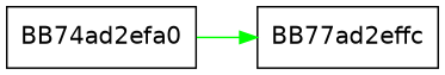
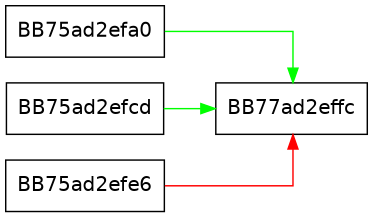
  digraph {
    fontname="DejaVu Sans"
    rankdir=LR
    splines=ortho
    node [fontname="DejaVu Sans" shape=box]
    edge [color=green fontname="DejaVu Sans"]
    n1 [label=BB77ad2effc]
-   BB75ad2efa0 [label=BB74ad2efa0]
+   BB75ad2efa0
+   BB75ad2efcd
+   BB75ad2efe6
    BB75ad2efa0 -> n1
+   BB75ad2efcd -> n1
+   BB75ad2efe6 -> n1 [color=red]
  }
